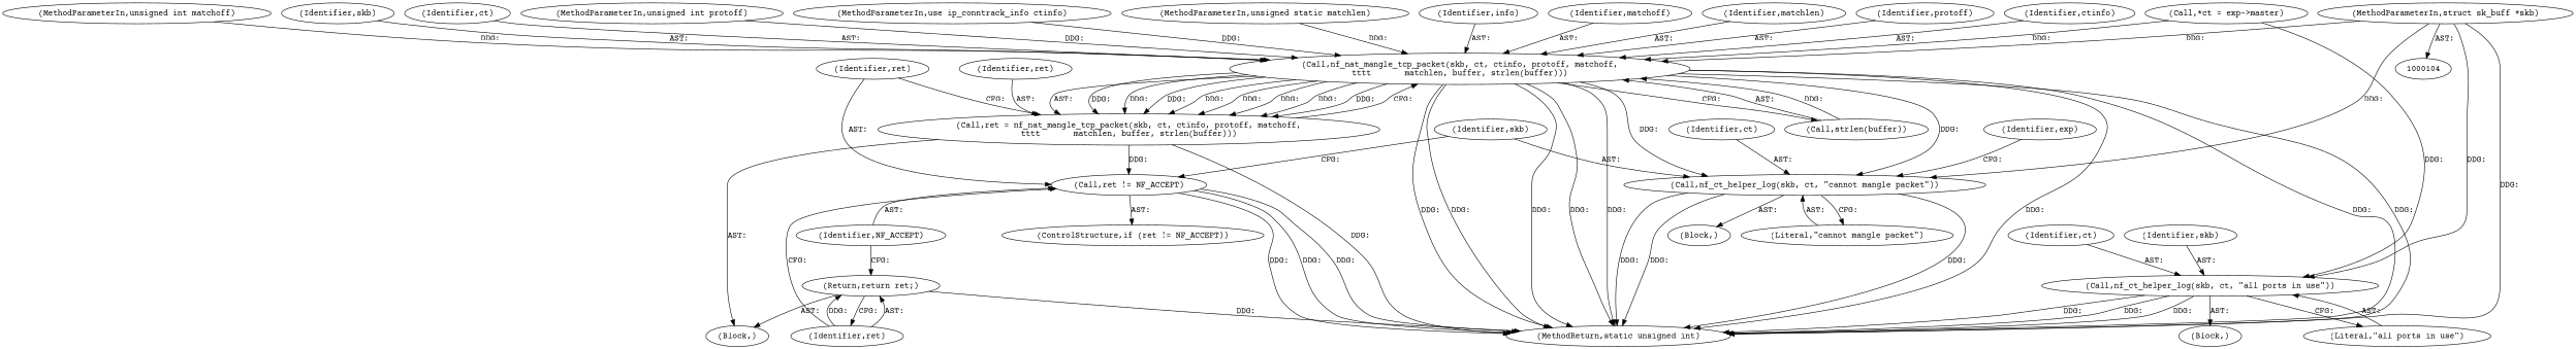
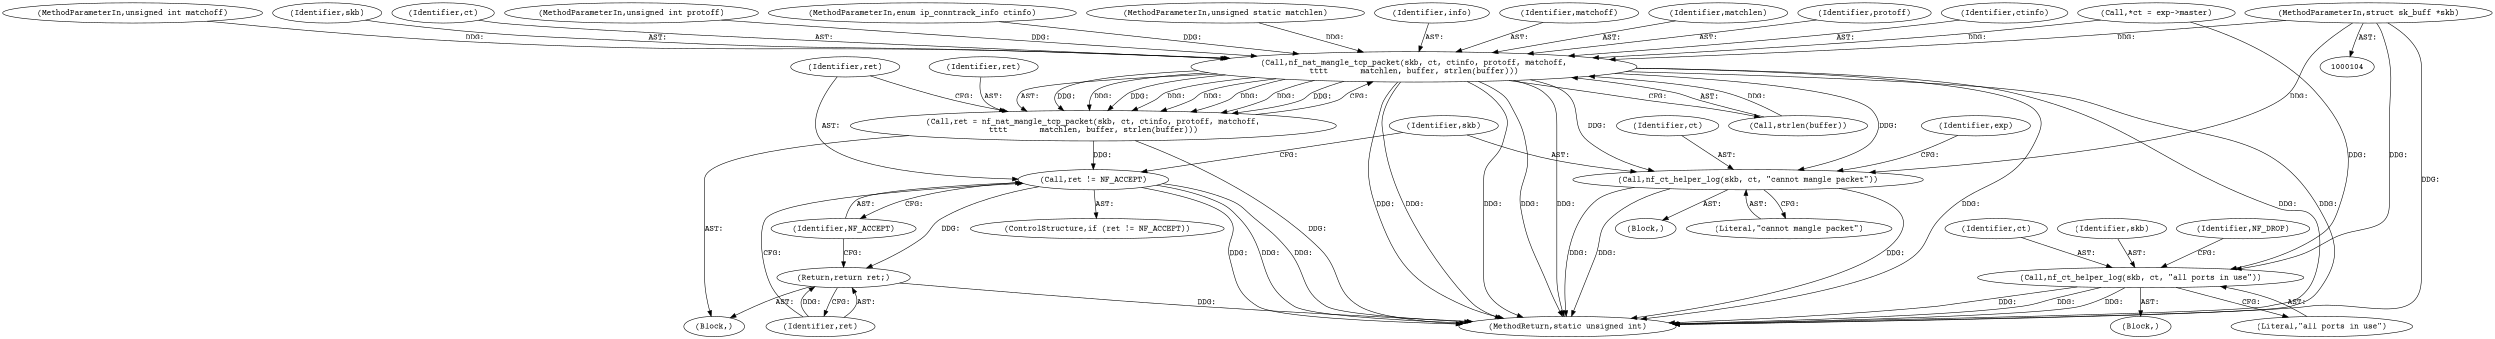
  digraph {
    fontname="Courier Prime"
    node [fontname="Courier Prime"]
    edge [fontname="Courier Prime"]
    n1 [label="(MethodParameterIn,struct sk_buff *skb)"]
    n2 [label="(Call,nf_ct_helper_log(skb, ct, \"all ports in use\"))"]
    n3 [label="(Call,nf_nat_mangle_tcp_packet(skb, ct, ctinfo, protoff, matchoff,\n\t\t\t\t       matchlen, buffer, strlen(buffer)))"]
    n4 [label="(Call,nf_ct_helper_log(skb, ct, \"cannot mangle packet\"))"]
    n5 [label="(MethodReturn,static unsigned int)"]
    1000104
    n7 [label="(Literal,\"all ports in use\")"]
    n8 [label="(Block,)"]
    n9 [label="(Call,ret = nf_nat_mangle_tcp_packet(skb, ct, ctinfo, protoff, matchoff,\n\t\t\t\t       matchlen, buffer, strlen(buffer)))"]
    n10 [label="(Call,strlen(buffer))"]
    n11 [label="(Literal,\"cannot mangle packet\")"]
    n12 [label="(Block,)"]
    n13 [label="(Call,ret != NF_ACCEPT)"]
    n14 [label="(Block,)"]
    n15 [label="(Return,return ret;)"]
    n16 [label="(ControlStructure,if (ret != NF_ACCEPT))"]
    n17 [label="(Identifier,NF_ACCEPT)"]
    n18 [label="(Identifier,ret)"]
    n19 [label="(Identifier,exp)"]
+   n20 [label="(Identifier,NF_DROP)"]
    n21 [label="(Identifier,info)"]
    n22 [label="(Call,*ct = exp->master)"]
    n23 [label="(Identifier,matchoff)"]
    n24 [label="(Identifier,skb)"]
    n25 [label="(Identifier,ct)"]
    n26 [label="(Identifier,matchlen)"]
    n27 [label="(Identifier,protoff)"]
    n28 [label="(Identifier,ctinfo)"]
    n29 [label="(MethodParameterIn,unsigned int matchoff)"]
    n30 [label="(Identifier,skb)"]
    n31 [label="(Identifier,ret)"]
    n32 [label="(Identifier,ct)"]
    n33 [label="(MethodParameterIn,unsigned int protoff)"]
-   n34 [label="(MethodParameterIn,use ip_conntrack_info ctinfo)"]
+   n34 [label="(MethodParameterIn,enum ip_conntrack_info ctinfo)"]
    n35 [label="(MethodParameterIn,unsigned static matchlen)"]
    n36 [label="(Identifier,ct)"]
    n37 [label="(Identifier,ret)"]
    n38 [label="(Identifier,skb)"]
    n1 -> n2 [label="DDG: "]
    n1 -> n3 [label="DDG: "]
    n1 -> n4 [label="DDG: "]
    n1 -> n5 [label="DDG: "]
    n1 -> 1000104 [label="AST: "]
    n2 -> n5 [label="DDG: "]
    n2 -> n5 [label="DDG: "]
    n2 -> n5 [label="DDG: "]
    n2 -> n7 [label="CFG: "]
    n2 -> n8 [label="AST: "]
    n3 -> n4 [label="DDG: "]
    n3 -> n4 [label="DDG: "]
    n3 -> n5 [label="DDG: "]
    n3 -> n5 [label="DDG: "]
    n3 -> n5 [label="DDG: "]
    n3 -> n5 [label="DDG: "]
    n3 -> n5 [label="DDG: "]
    n3 -> n5 [label="DDG: "]
    n3 -> n5 [label="DDG: "]
    n3 -> n5 [label="DDG: "]
    n3 -> n9 [label="AST: "]
    n3 -> n9 [label="DDG: "]
    n3 -> n9 [label="DDG: "]
    n3 -> n9 [label="DDG: "]
    n3 -> n9 [label="DDG: "]
    n3 -> n9 [label="DDG: "]
    n3 -> n9 [label="DDG: "]
    n3 -> n9 [label="DDG: "]
    n3 -> n9 [label="DDG: "]
    n3 -> n10 [label="CFG: "]
    n4 -> n5 [label="DDG: "]
    n4 -> n5 [label="DDG: "]
    n4 -> n5 [label="DDG: "]
    n4 -> n11 [label="CFG: "]
    n4 -> n12 [label="AST: "]
    n7 -> n2 [label="AST: "]
    n9 -> n3 [label="CFG: "]
    n9 -> n5 [label="DDG: "]
    n9 -> n13 [label="DDG: "]
    n9 -> n14 [label="AST: "]
    n10 -> n3 [label="AST: "]
    n10 -> n3 [label="DDG: "]
    n11 -> n4 [label="AST: "]
    n13 -> n5 [label="DDG: "]
    n13 -> n5 [label="DDG: "]
    n13 -> n5 [label="DDG: "]
+   n13 -> n15 [label="DDG: "]
    n13 -> n16 [label="AST: "]
+   n13 -> n17 [label="CFG: "]
    n15 -> n5 [label="DDG: "]
    n15 -> n14 [label="AST: "]
    n15 -> n18 [label="CFG: "]
    n17 -> n13 [label="AST: "]
    n17 -> n15 [label="CFG: "]
    n18 -> n13 [label="CFG: "]
    n18 -> n15 [label="AST: "]
    n18 -> n15 [label="DDG: "]
    n19 -> n4 [label="CFG: "]
+   n20 -> n2 [label="CFG: "]
    n21 -> n3 [label="AST: "]
    n22 -> n2 [label="DDG: "]
    n22 -> n3 [label="DDG: "]
    n23 -> n3 [label="AST: "]
    n24 -> n4 [label="AST: "]
    n24 -> n13 [label="CFG: "]
    n25 -> n4 [label="AST: "]
    n26 -> n3 [label="AST: "]
    n27 -> n3 [label="AST: "]
    n28 -> n3 [label="AST: "]
    n29 -> n3 [label="DDG: "]
    n30 -> n3 [label="AST: "]
    n31 -> n9 [label="CFG: "]
    n31 -> n13 [label="AST: "]
    n32 -> n3 [label="AST: "]
    n33 -> n3 [label="DDG: "]
    n34 -> n3 [label="DDG: "]
    n35 -> n3 [label="DDG: "]
    n36 -> n2 [label="AST: "]
    n37 -> n9 [label="AST: "]
    n38 -> n2 [label="AST: "]
  }
